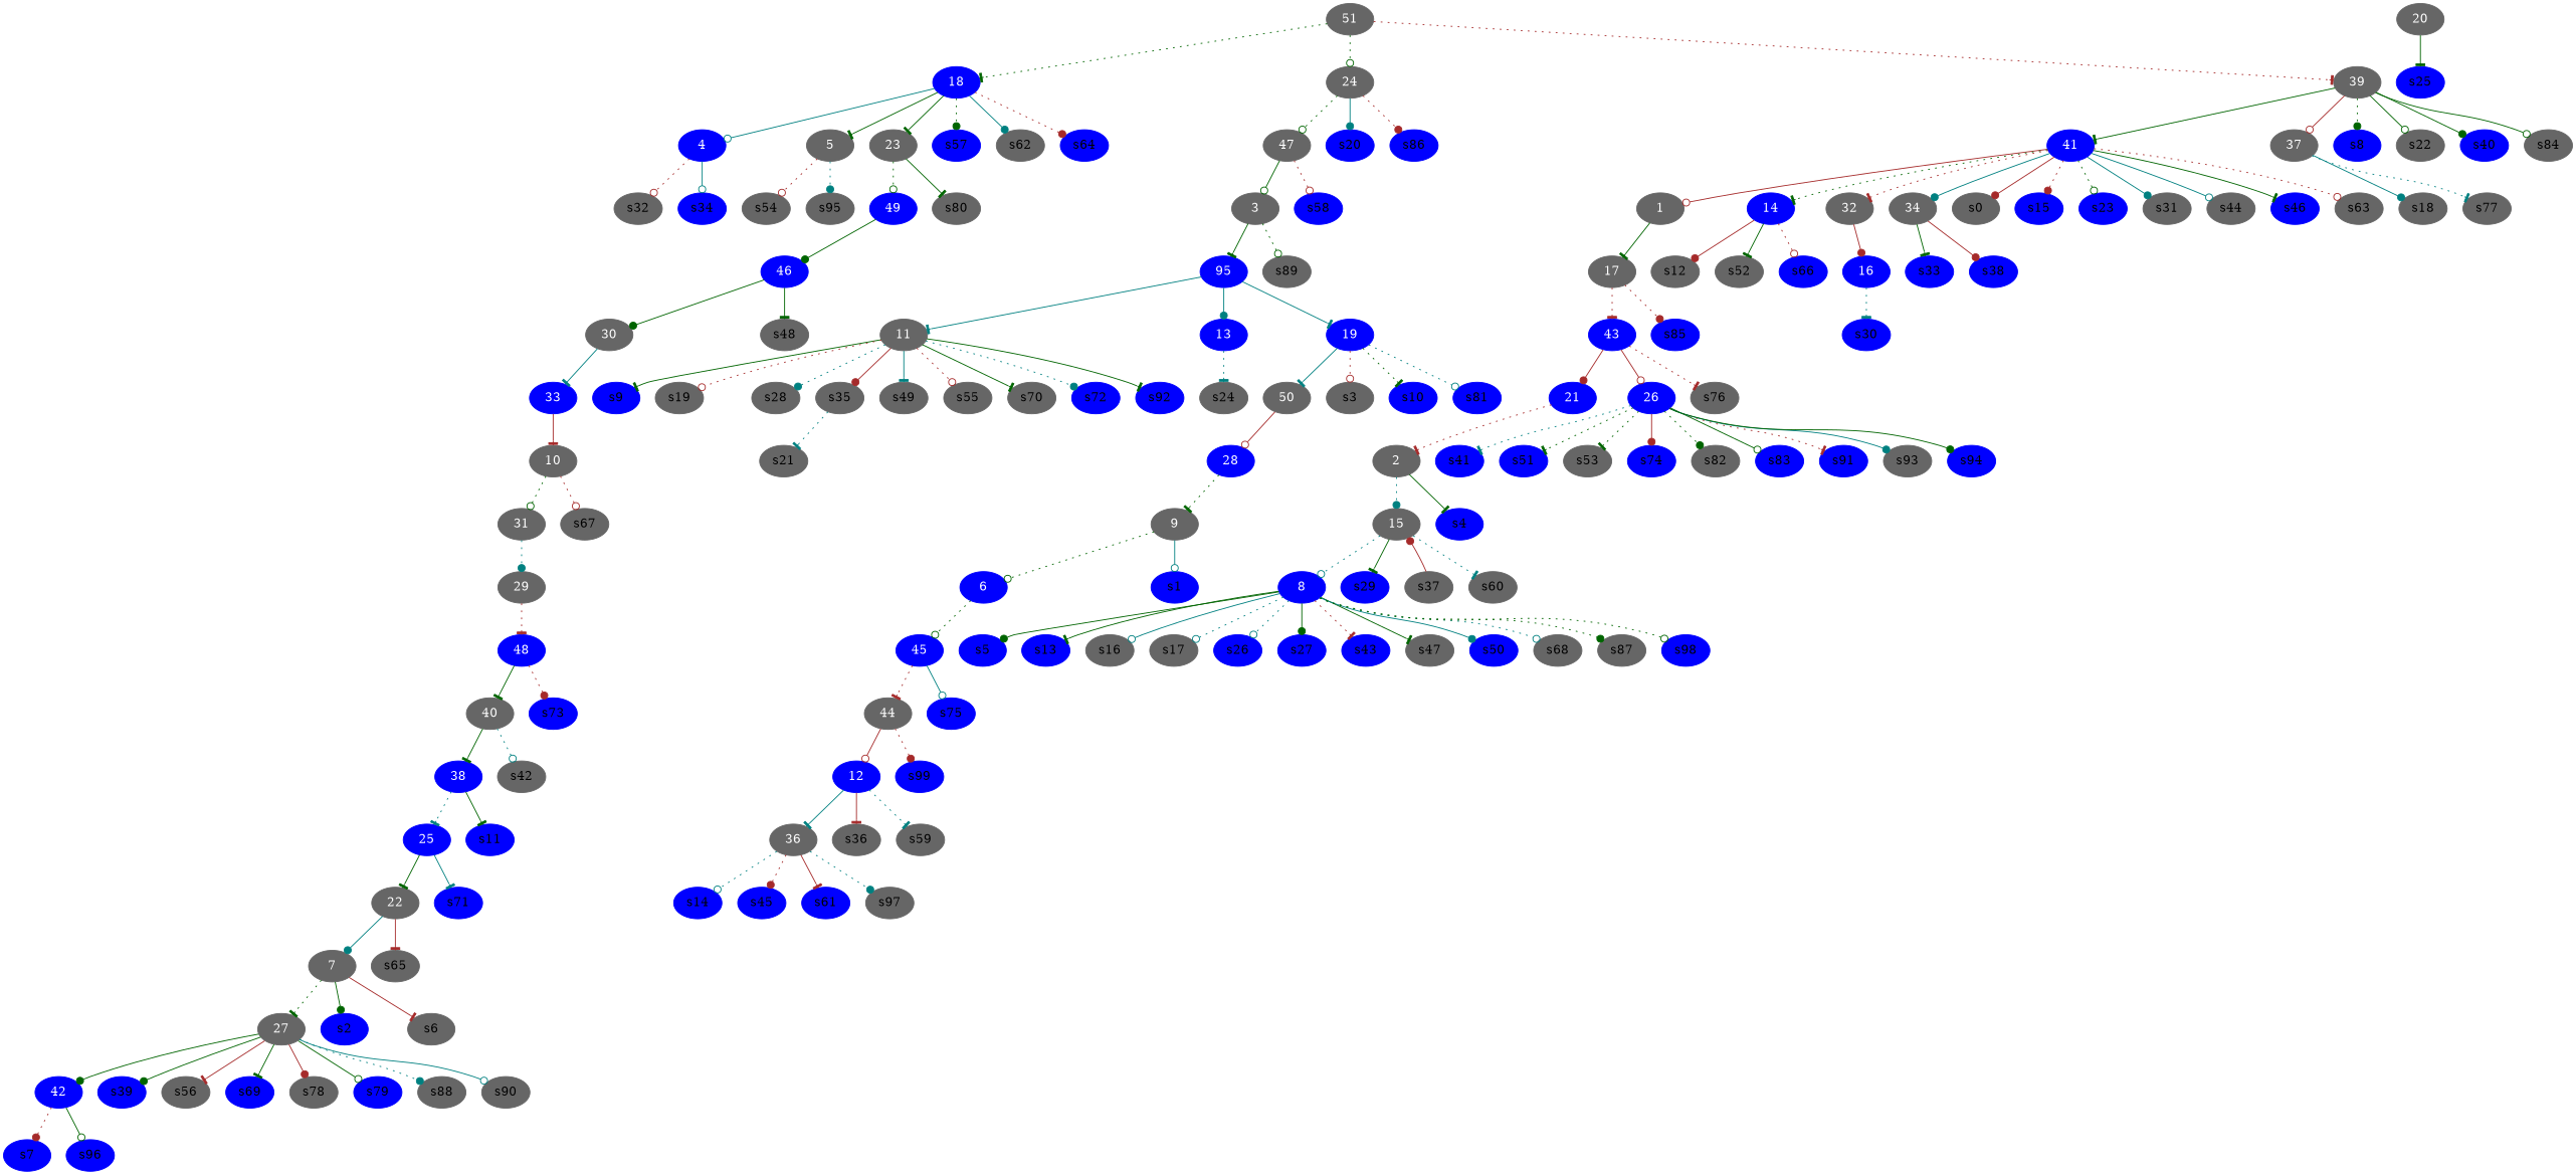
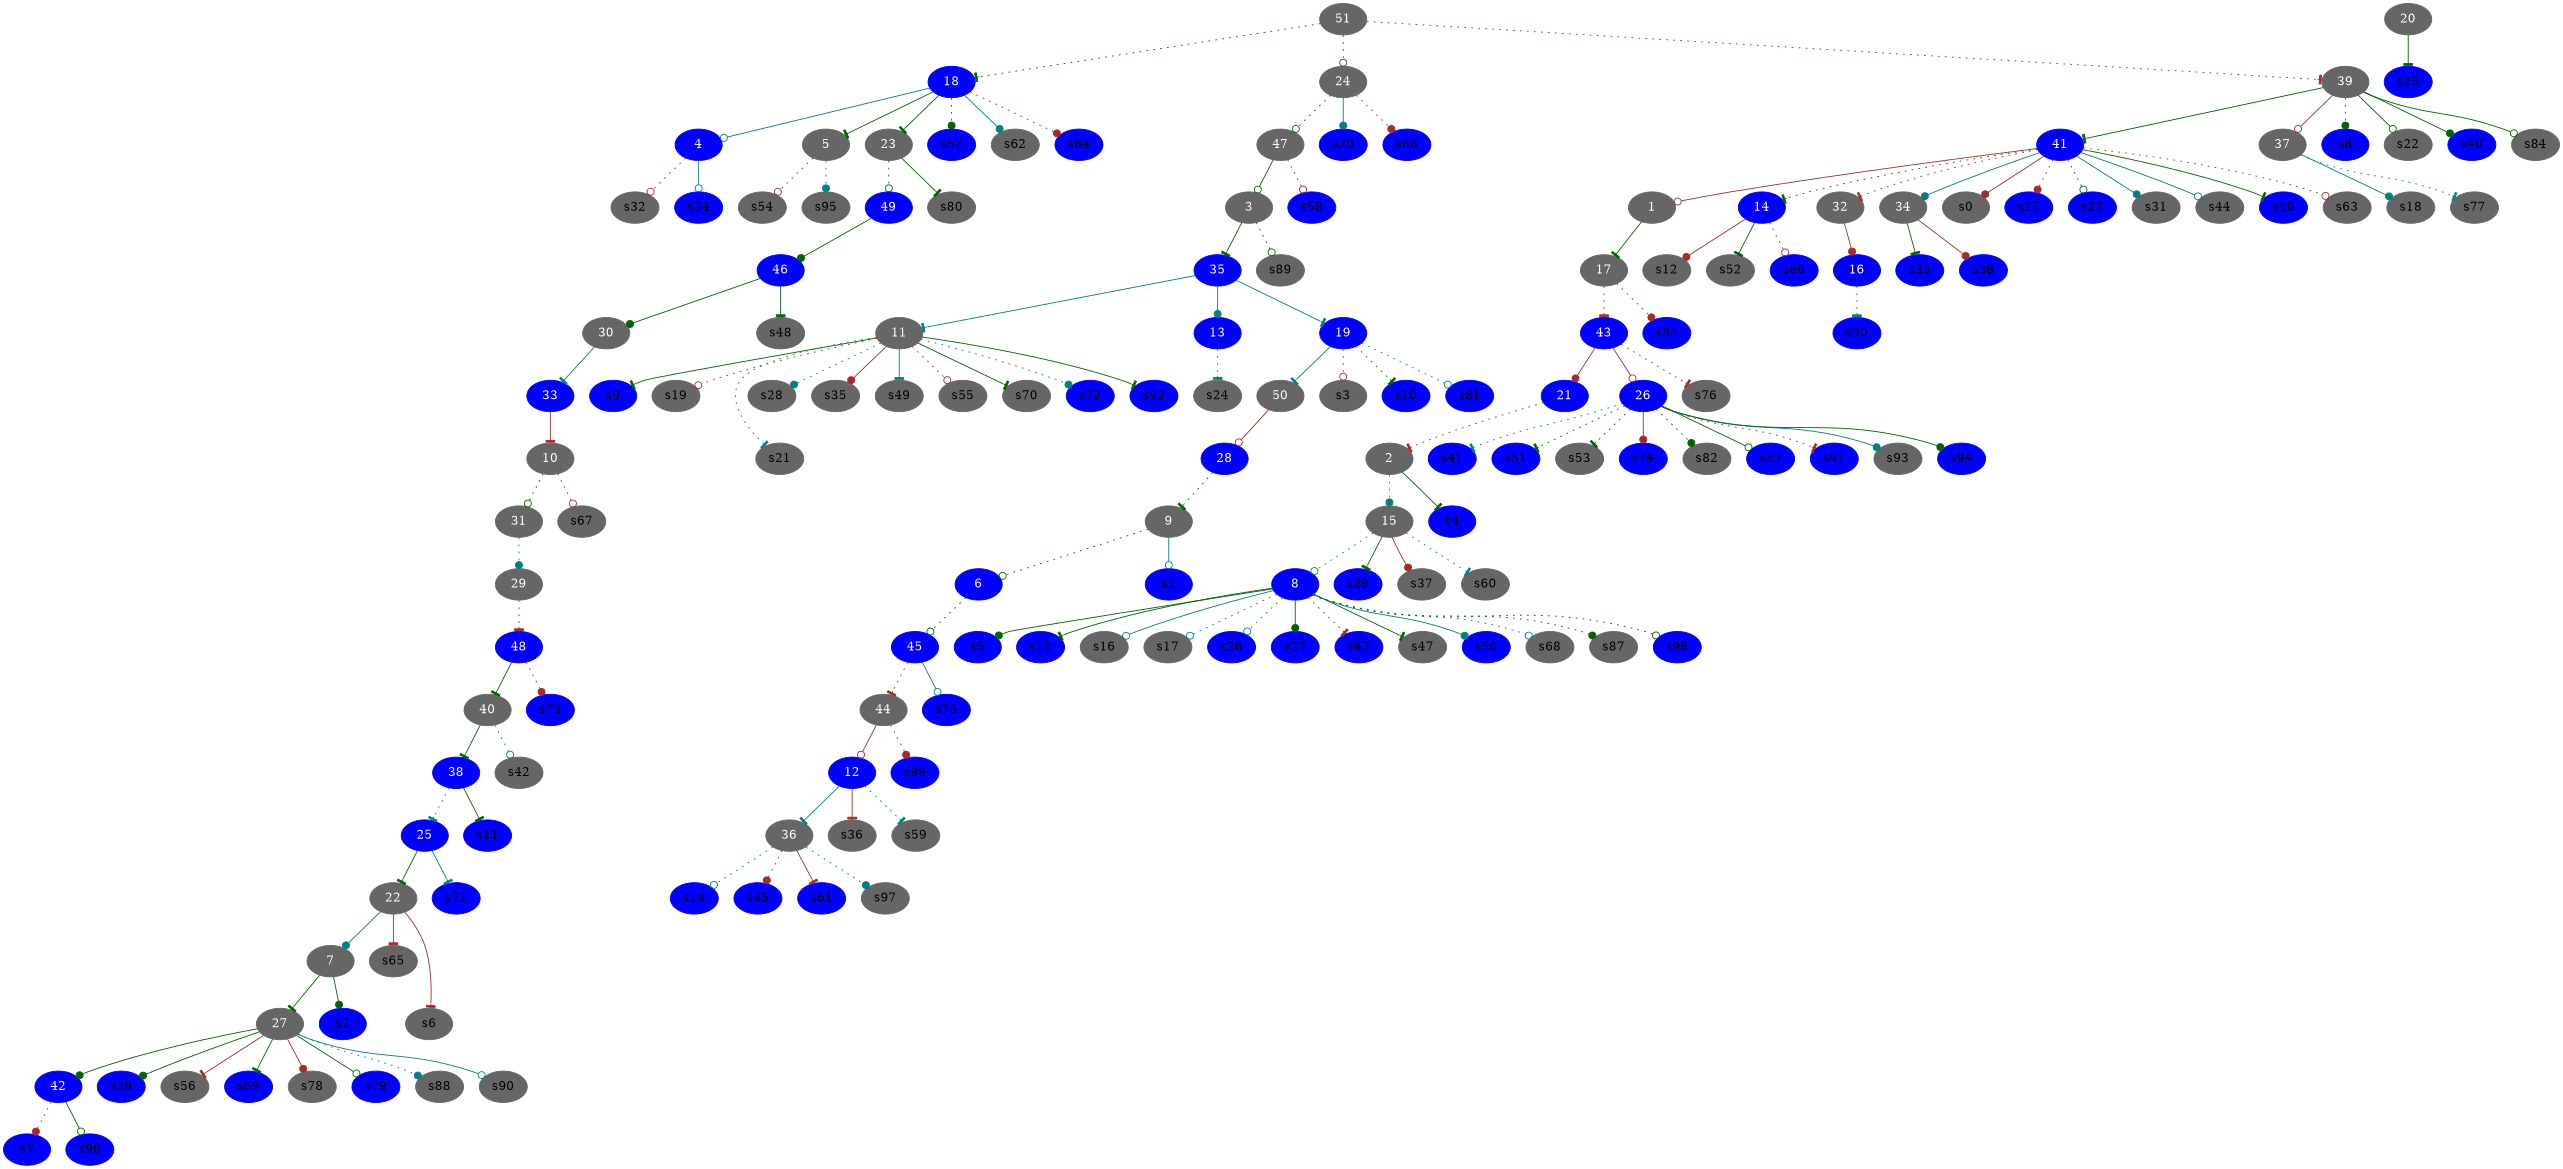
  digraph {
    node [color=gray40 fontcolor=black style=filled]
    edge [arrowhead=tee color=darkgreen style=solid]
    41 [color=blue fontcolor=white]
    1 [fontcolor=white]
    14 [color=blue fontcolor=white]
    32 [fontcolor=white]
    34 [fontcolor=white]
    s0
    s15 [color=blue]
    s23 [color=blue]
    s31
    s44
    s46 [color=blue]
    s63
    17 [fontcolor=white]
    s12
    s52
    s66 [color=blue]
    16 [color=blue fontcolor=white]
    s33 [color=blue]
    s38 [color=blue]
    43 [color=blue fontcolor=white]
    s85 [color=blue]
    21 [color=blue fontcolor=white]
    2 [fontcolor=white]
    15 [fontcolor=white]
    s4 [color=blue]
    8 [color=blue fontcolor=white]
    s29 [color=blue]
    s37
    s60
    47 [fontcolor=white]
    3 [fontcolor=white]
    s58 [color=blue]
-   35 [color=blue fontcolor=white label=95]
+   35 [color=blue fontcolor=white]
    s89
    11 [fontcolor=white]
    13 [color=blue fontcolor=white]
    19 [color=blue fontcolor=white]
    18 [color=blue fontcolor=white]
    4 [color=blue fontcolor=white]
    5 [fontcolor=white]
    23 [fontcolor=white]
    s57 [color=blue]
    s62
    s64 [color=blue]
    s32
    s34 [color=blue]
    s54
    s95
    49 [color=blue fontcolor=white]
    s80
    9 [fontcolor=white]
    6 [color=blue fontcolor=white]
    s1 [color=blue]
    45 [color=blue fontcolor=white]
    44 [fontcolor=white]
    s75 [color=blue]
    22 [fontcolor=white]
    7 [fontcolor=white]
    s65
    27 [fontcolor=white]
    s2 [color=blue]
    s6
    20 [fontcolor=white]
    s25 [color=blue]
    42 [color=blue fontcolor=white]
    s39 [color=blue]
    s56
    s69 [color=blue]
    s78
    s79 [color=blue]
    s88
    s90
    s5 [color=blue]
    s13 [color=blue]
    s16
    s17
    s26 [color=blue]
    s27 [color=blue]
    s43 [color=blue]
    s47
    s50 [color=blue]
    s68
    s87
    s98 [color=blue]
    28 [color=blue fontcolor=white]
    33 [color=blue fontcolor=white]
    10 [fontcolor=white]
    31 [fontcolor=white]
    s67
    29 [fontcolor=white]
    s9 [color=blue]
    s19
    s21
    s28
    s35
    s49
    s55
    s70
    s72 [color=blue]
    s92 [color=blue]
    s24
    50 [fontcolor=white]
    s3
    s10 [color=blue]
    s81 [color=blue]
    12 [color=blue fontcolor=white]
    s99 [color=blue]
    36 [fontcolor=white]
    s36
    s59
    s14 [color=blue]
    s45 [color=blue]
    s61 [color=blue]
    s97
    s30 [color=blue]
    26 [color=blue fontcolor=white]
    s76
    51 [fontcolor=white]
    24 [fontcolor=white]
    39 [fontcolor=white]
    s20 [color=blue]
    s86 [color=blue]
    37 [fontcolor=white]
    s8 [color=blue]
    s22
    s40 [color=blue]
    s84
    s41 [color=blue]
    s51 [color=blue]
    s53
    s74 [color=blue]
    s82
    s83 [color=blue]
    s91 [color=blue]
    s93
    s94 [color=blue]
    25 [color=blue fontcolor=white]
    s71 [color=blue]
    46 [color=blue fontcolor=white]
    38 [color=blue fontcolor=white]
    s11 [color=blue]
    s7 [color=blue]
    s96 [color=blue]
    48 [color=blue fontcolor=white]
    40 [fontcolor=white]
    s73 [color=blue]
    30 [fontcolor=white]
    s48
    s18
    s77
    s42
    41 -> 1 [arrowhead=odot color=brown]
    41 -> 14 [style=dotted]
    41 -> 32 [color=brown style=dotted]
    41 -> 34 [arrowhead=dot color=teal]
    41 -> s0 [arrowhead=dot color=brown]
    41 -> s15 [arrowhead=dot color=brown style=dotted]
    41 -> s23 [arrowhead=odot style=dotted]
    41 -> s31 [arrowhead=dot color=teal]
    41 -> s44 [arrowhead=odot color=teal]
    41 -> s46
    41 -> s63 [arrowhead=odot color=brown style=dotted]
    1 -> 17
    14 -> s12 [arrowhead=dot color=brown]
    14 -> s52
    14 -> s66 [arrowhead=odot color=brown style=dotted]
    32 -> 16 [arrowhead=dot color=brown]
    34 -> s33
    34 -> s38 [arrowhead=dot color=brown]
    17 -> 43 [color=brown style=dotted]
    17 -> s85 [arrowhead=dot color=brown style=dotted]
    16 -> s30 [color=teal style=dotted]
    43 -> 21 [arrowhead=dot color=brown]
    43 -> 26 [arrowhead=odot color=brown]
    43 -> s76 [color=brown style=dotted]
    21 -> 2 [color=brown style=dotted]
    2 -> 15 [arrowhead=dot color=teal style=dotted]
    2 -> s4
    15 -> 8 [arrowhead=odot color=teal style=dotted]
    15 -> s29
-   s37 -> 15 [arrowhead=dot color=brown]
+   15 -> s37 [arrowhead=dot color=brown]
    15 -> s60 [color=teal style=dotted]
    8 -> s5 [arrowhead=dot]
    8 -> s13
    8 -> s16 [arrowhead=odot color=teal]
    8 -> s17 [arrowhead=odot color=teal style=dotted]
    8 -> s26 [arrowhead=odot color=teal style=dotted]
    8 -> s27 [arrowhead=dot]
    8 -> s43 [color=brown style=dotted]
    8 -> s47
    8 -> s50 [arrowhead=dot color=teal]
    8 -> s68 [arrowhead=odot color=teal style=dotted]
    8 -> s87 [arrowhead=dot style=dotted]
    8 -> s98 [arrowhead=odot style=dotted]
    47 -> 3 [arrowhead=odot]
    47 -> s58 [arrowhead=odot color=brown style=dotted]
    3 -> 35
    3 -> s89 [arrowhead=odot style=dotted]
    35 -> 11 [color=teal]
    35 -> 13 [arrowhead=dot color=teal]
    35 -> 19 [color=teal]
    11 -> s9
    11 -> s19 [arrowhead=odot color=brown style=dotted]
-   s35 -> s21 [color=teal style=dotted]
+   11 -> s21 [color=teal style=dotted]
    11 -> s28 [arrowhead=dot color=teal style=dotted]
    11 -> s35 [arrowhead=dot color=brown]
    11 -> s49 [color=teal]
    11 -> s55 [arrowhead=odot color=brown style=dotted]
    11 -> s70
    11 -> s72 [arrowhead=dot color=teal style=dotted]
    11 -> s92
    13 -> s24 [color=teal style=dotted]
    19 -> 50 [color=teal]
    19 -> s3 [arrowhead=odot color=brown style=dotted]
    19 -> s10 [style=dotted]
    19 -> s81 [arrowhead=odot color=teal style=dotted]
    18 -> 4 [arrowhead=odot color=teal]
    18 -> 5
    18 -> 23
    18 -> s57 [arrowhead=dot style=dotted]
    18 -> s62 [arrowhead=dot color=teal]
    18 -> s64 [arrowhead=dot color=brown style=dotted]
    4 -> s32 [arrowhead=odot color=brown style=dotted]
    4 -> s34 [arrowhead=odot color=teal]
    5 -> s54 [arrowhead=odot color=brown style=dotted]
    5 -> s95 [arrowhead=dot color=teal style=dotted]
    23 -> 49 [arrowhead=odot style=dotted]
    23 -> s80
    49 -> 46 [arrowhead=dot]
    9 -> 6 [arrowhead=odot style=dotted]
    9 -> s1 [arrowhead=odot color=teal]
    6 -> 45 [arrowhead=odot style=dotted]
    45 -> 44 [color=brown style=dotted]
    45 -> s75 [arrowhead=odot color=teal]
    44 -> 12 [arrowhead=odot color=brown]
    44 -> s99 [arrowhead=dot color=brown style=dotted]
    22 -> 7 [arrowhead=dot color=teal]
    22 -> s65 [color=brown]
-   7 -> 27 [style=dotted]
+   7 -> 27
    7 -> s2 [arrowhead=dot]
-   7 -> s6 [color=brown]
+   22 -> s6 [color=brown]
    27 -> 42 [arrowhead=dot]
    27 -> s39 [arrowhead=dot]
    27 -> s56 [color=brown]
    27 -> s69
    27 -> s78 [arrowhead=dot color=brown]
    27 -> s79 [arrowhead=odot]
    27 -> s88 [arrowhead=dot color=teal style=dotted]
    27 -> s90 [arrowhead=odot color=teal]
    20 -> s25
    42 -> s7 [arrowhead=dot color=brown style=dotted]
    42 -> s96 [arrowhead=odot]
    28 -> 9 [style=dotted]
    33 -> 10 [color=brown]
    10 -> 31 [arrowhead=odot style=dotted]
    10 -> s67 [arrowhead=odot color=brown style=dotted]
    31 -> 29 [arrowhead=dot color=teal style=dotted]
    29 -> 48 [color=brown style=dotted]
    50 -> 28 [arrowhead=odot color=brown]
    12 -> 36 [color=teal]
    12 -> s36 [color=brown]
    12 -> s59 [color=teal style=dotted]
    36 -> s14 [arrowhead=odot color=teal style=dotted]
    36 -> s45 [arrowhead=dot color=brown style=dotted]
    36 -> s61 [color=brown]
    36 -> s97 [arrowhead=dot color=teal style=dotted]
    26 -> s41 [color=teal style=dotted]
    26 -> s51 [style=dotted]
    26 -> s53 [style=dotted]
    26 -> s74 [arrowhead=dot color=brown]
    26 -> s82 [arrowhead=dot style=dotted]
    26 -> s83 [arrowhead=odot]
    26 -> s91 [color=brown style=dotted]
    26 -> s93 [arrowhead=dot color=teal]
    26 -> s94 [arrowhead=dot]
    51 -> 18 [style=dotted]
    51 -> 24 [arrowhead=odot style=dotted]
    51 -> 39 [color=brown style=dotted]
    24 -> 47 [arrowhead=odot style=dotted]
    24 -> s20 [arrowhead=dot color=teal]
    24 -> s86 [arrowhead=dot color=brown style=dotted]
    39 -> 41
    39 -> 37 [arrowhead=odot color=brown]
    39 -> s8 [arrowhead=dot style=dotted]
    39 -> s22 [arrowhead=odot]
    39 -> s40 [arrowhead=dot]
    39 -> s84 [arrowhead=odot]
    37 -> s18 [arrowhead=dot color=teal]
    37 -> s77 [color=teal style=dotted]
    25 -> 22
    25 -> s71 [color=teal]
    46 -> 30 [arrowhead=dot]
    46 -> s48
    38 -> 25 [color=teal style=dotted]
    38 -> s11
    48 -> 40
    48 -> s73 [arrowhead=dot color=brown style=dotted]
    40 -> 38
    40 -> s42 [arrowhead=odot color=teal style=dotted]
    30 -> 33 [color=teal]
  }
